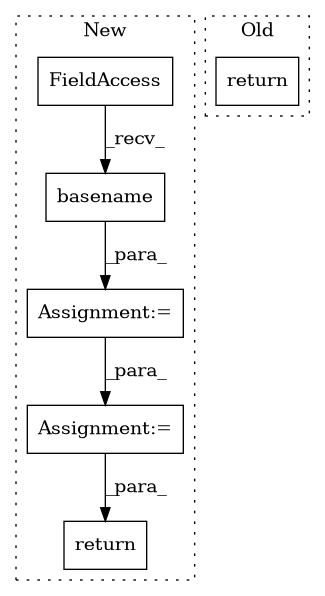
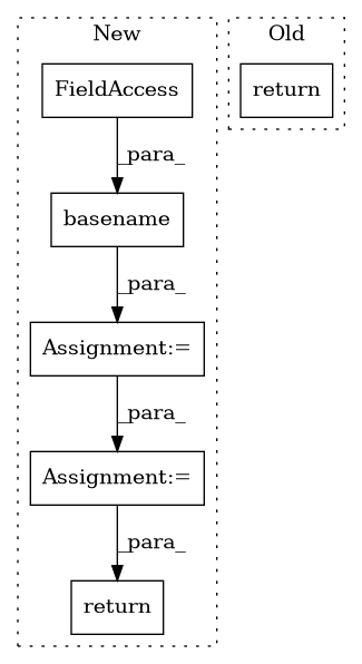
  digraph {
    node [a=41 l=7 shape=box]
    n1 [a=32 l="9,1" label=basename s="5995,6013"]
    n2 [a=22 label=FieldAccess s=5987]
    n3 [label=return s=6624]
    n4 [a=7 l=1 label="Assignment:=" s=6094]
    n5 [a=7 l=1 label="Assignment:=" s=6512]
    n6 [label=return s=13181]
    subgraph cluster_1 {
      label=New
      style=dotted
      n1
      n2
      n3
      n4
      n5
    }
    subgraph cluster_2 {
      label=Old
      style=dotted
      n6
    }
    n1 -> n4 [label=_para_]
-   n2 -> n1 [label=_recv_]
+   n2 -> n1 [label=_para_]
    n4 -> n5 [label=_para_]
    n5 -> n3 [label=_para_]
  }
